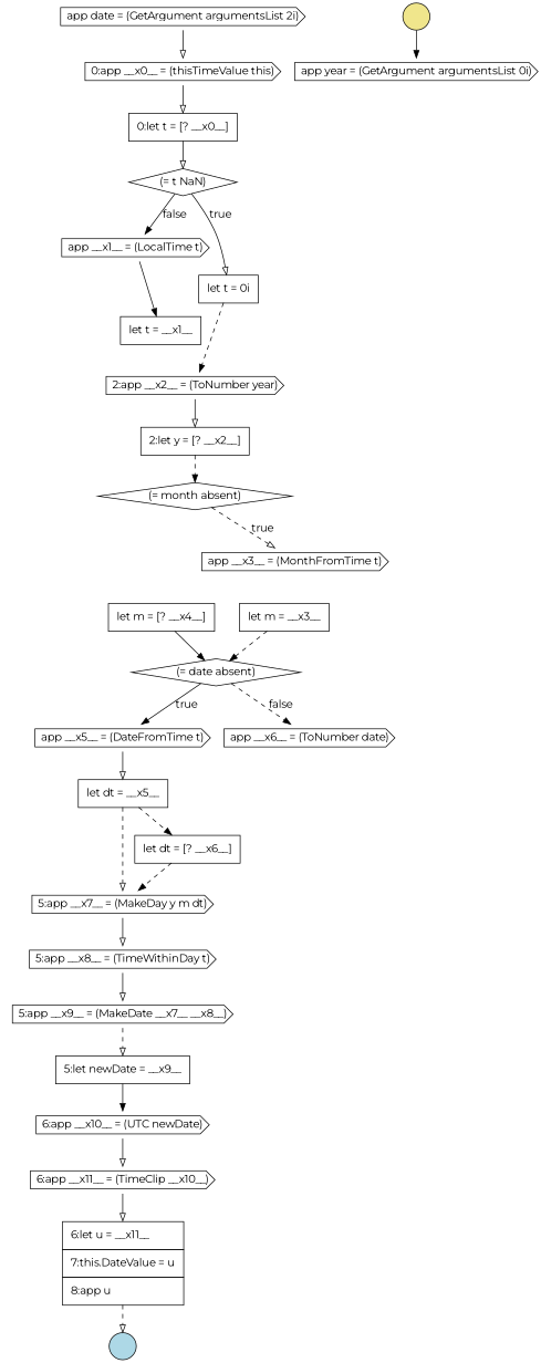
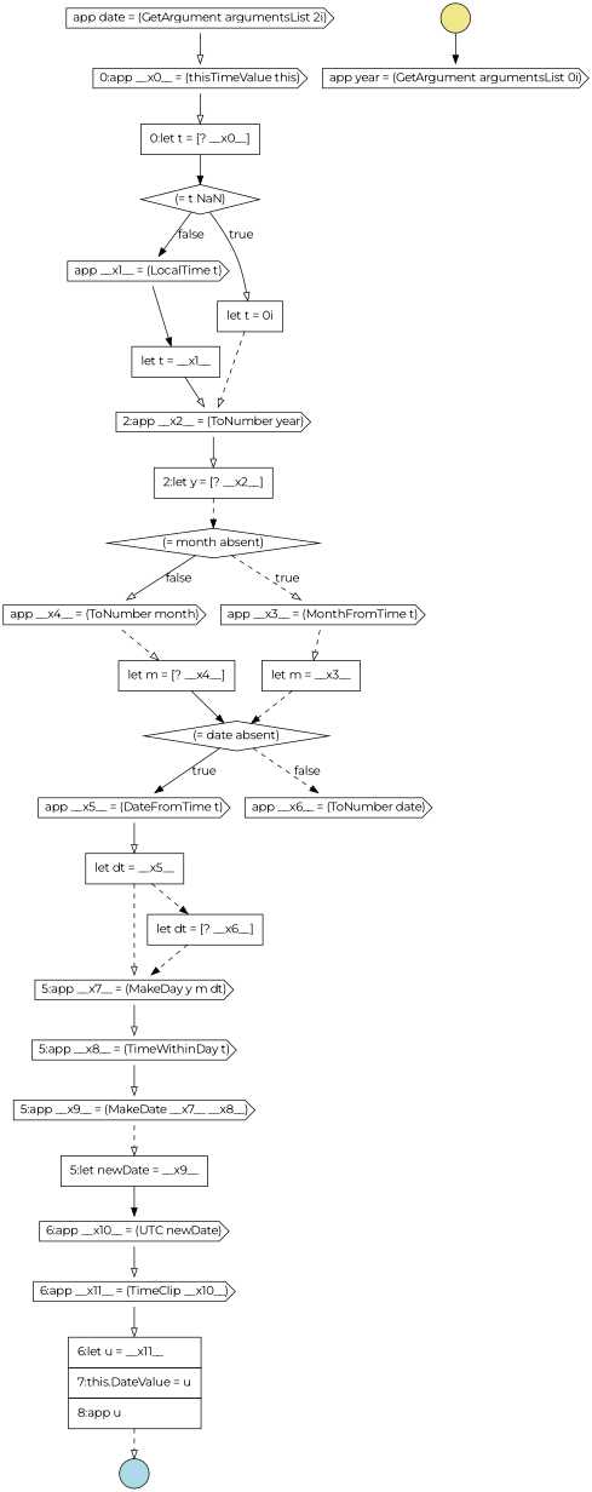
  digraph {
    fontname=Montserrat
    node [color=black fillcolor=white fontname=Montserrat shape=cds style=filled]
    edge [arrowhead=onormal color=black fontname=Montserrat style=solid]
    n1 [label=<<font color="black">(= month absent)</font>> shape=diamond]
+   n2 [label=<<font color="black">app __x4__ = (ToNumber month)</font>>]
    n3 [label=<<font color="black">app __x3__ = (MonthFromTime t)</font>>]
    n4 [label=<<font color="black">     <table border="0" cellborder="1" cellspacing="0" cellpadding="10">       <tr><td align="left">let m = [? __x4__]</td></tr>     </table>   </font>> margin=0 shape=none]
    n5 [label=<<font color="black">     <table border="0" cellborder="1" cellspacing="0" cellpadding="10">       <tr><td align="left">let m = __x3__</td></tr>     </table>   </font>> margin=0 shape=none]
    n6 [label=<<font color="black">app year = (GetArgument argumentsList 0i)</font>>]
    n7 [label=<<font color="black">(= date absent)</font>> shape=diamond]
    n8 [label=<<font color="black">app __x5__ = (DateFromTime t)</font>>]
    n9 [label=<<font color="black">app __x6__ = (ToNumber date)</font>>]
    n10 [label=<<font color="black">     <table border="0" cellborder="1" cellspacing="0" cellpadding="10">       <tr><td align="left">let dt = __x5__</td></tr>     </table>   </font>> margin=0 shape=none]
    n11 [label=<<font color="black">5:app __x7__ = (MakeDay y m dt)</font>>]
    n12 [label=<<font color="black">     <table border="0" cellborder="1" cellspacing="0" cellpadding="10">       <tr><td align="left">let dt = [? __x6__]</td></tr>     </table>   </font>> margin=0 shape=none]
    n13 [label=<<font color="black">2:app __x2__ = (ToNumber year)</font>>]
    n14 [label=<<font color="black">     <table border="0" cellborder="1" cellspacing="0" cellpadding="10">       <tr><td align="left">2:let y = [? __x2__]</td></tr>     </table>   </font>> margin=0 shape=none]
    n15 [label=<<font color="black">6:app __x11__ = (TimeClip __x10__)</font>>]
    n16 [label=<<font color="black">     <table border="0" cellborder="1" cellspacing="0" cellpadding="10">       <tr><td align="left">6:let u = __x11__</td></tr>       <tr><td align="left">7:this.DateValue = u</td></tr>       <tr><td align="left">8:app u</td></tr>     </table>   </font>> margin=0 shape=none]
    n17 [fillcolor=lightblue label=" " shape=circle]
    n18 [label=<<font color="black">     <table border="0" cellborder="1" cellspacing="0" cellpadding="10">       <tr><td align="left">0:let t = [? __x0__]</td></tr>     </table>   </font>> margin=0 shape=none]
    n19 [label=<<font color="black">(= t NaN)</font>> shape=diamond]
    n20 [label=<<font color="black">app __x1__ = (LocalTime t)</font>>]
    n21 [label=<<font color="black">     <table border="0" cellborder="1" cellspacing="0" cellpadding="10">       <tr><td align="left">let t = 0i</td></tr>     </table>   </font>> margin=0 shape=none]
    n22 [label=<<font color="black">     <table border="0" cellborder="1" cellspacing="0" cellpadding="10">       <tr><td align="left">let t = __x1__</td></tr>     </table>   </font>> margin=0 shape=none]
    n23 [label=<<font color="black">5:app __x8__ = (TimeWithinDay t)</font>>]
    n24 [label=<<font color="black">5:app __x9__ = (MakeDate __x7__ __x8__)</font>>]
    n25 [label=<<font color="black">     <table border="0" cellborder="1" cellspacing="0" cellpadding="10">       <tr><td align="left">5:let newDate = __x9__</td></tr>     </table>   </font>> margin=0 shape=none]
    n26 [label=<<font color="black">6:app __x10__ = (UTC newDate)</font>>]
    n27 [label=<<font color="black">app date = (GetArgument argumentsList 2i)</font>>]
    n28 [label=<<font color="black">0:app __x0__ = (thisTimeValue this)</font>>]
    n29 [fillcolor=khaki label=" " shape=circle]
+   n1 -> n2 [label=<<font color="black">false</font>>]
    n1 -> n3 [label=<<font color="black">true</font>> style=dashed]
+   n2 -> n4 [style=dashed]
+   n3 -> n5 [style=dashed]
    n4 -> n7 [arrowhead=normal]
    n5 -> n7 [arrowhead=normal style=dashed]
    n7 -> n8 [arrowhead=normal label=<<font color="black">true</font>>]
    n7 -> n9 [arrowhead=normal label=<<font color="black">false</font>> style=dashed]
    n8 -> n10
    n10 -> n11 [style=dashed]
    n10 -> n12 [arrowhead=normal style=dashed]
    n11 -> n23
    n12 -> n11 [arrowhead=normal style=dashed]
    n13 -> n14
    n14 -> n1 [arrowhead=normal style=dashed]
    n15 -> n16
    n16 -> n17 [style=dashed]
-   n18 -> n19
+   n18 -> n19 [arrowhead=normal]
    n19 -> n20 [arrowhead=normal label=<<font color="black">false</font>>]
    n19 -> n21 [label=<<font color="black">true</font>>]
    n20 -> n22 [arrowhead=normal]
-   n21 -> n13 [arrowhead=normal style=dashed]
+   n21 -> n13 [style=dashed]
+   n22 -> n13
    n23 -> n24
    n24 -> n25 [style=dashed]
    n25 -> n26 [arrowhead=normal]
    n26 -> n15
    n27 -> n28
    n28 -> n18
    n29 -> n6 [arrowhead=normal]
  }
